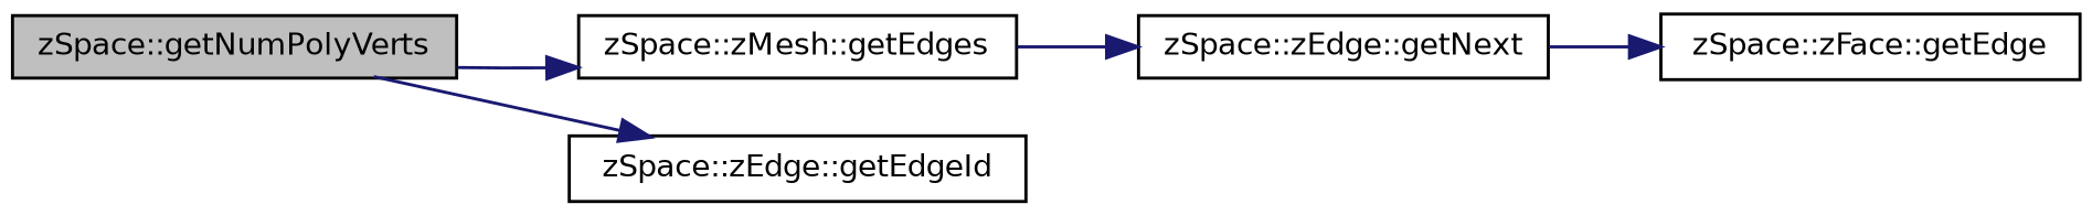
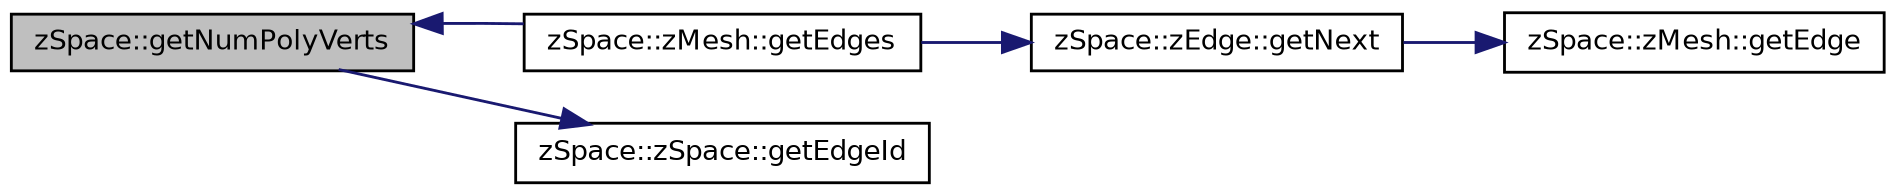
  digraph {
    rankdir=LR
    node [color=black fillcolor=white fontname=Helvetica fontsize=10 shape=record style=filled]
    edge [color=midnightblue fontname=Helvetica fontsize=10 labelfontname=Helvetica labelfontsize=10 style=solid]
    n1 [fillcolor=grey75 fontcolor=black height=0.2 label="zSpace::getNumPolyVerts" width=0.4]
    n2 [height=0.2 label="zSpace::zMesh::getEdges" width=0.4]
-   n3 [height=0.2 label="zSpace::zEdge::getEdgeId" width=0.4]
+   n3 [height=0.2 label="zSpace::zSpace::getEdgeId" width=0.4]
    n4 [height=0.2 label="zSpace::zEdge::getNext" width=0.4]
-   n5 [height=0.2 label="zSpace::zFace::getEdge" width=0.4]
-   n1 -> n2
+   n5 [height=0.2 label="zSpace::zMesh::getEdge" width=0.4]
+   n2 -> n1
    n1 -> n3
    n2 -> n4
    n4 -> n5
  }
